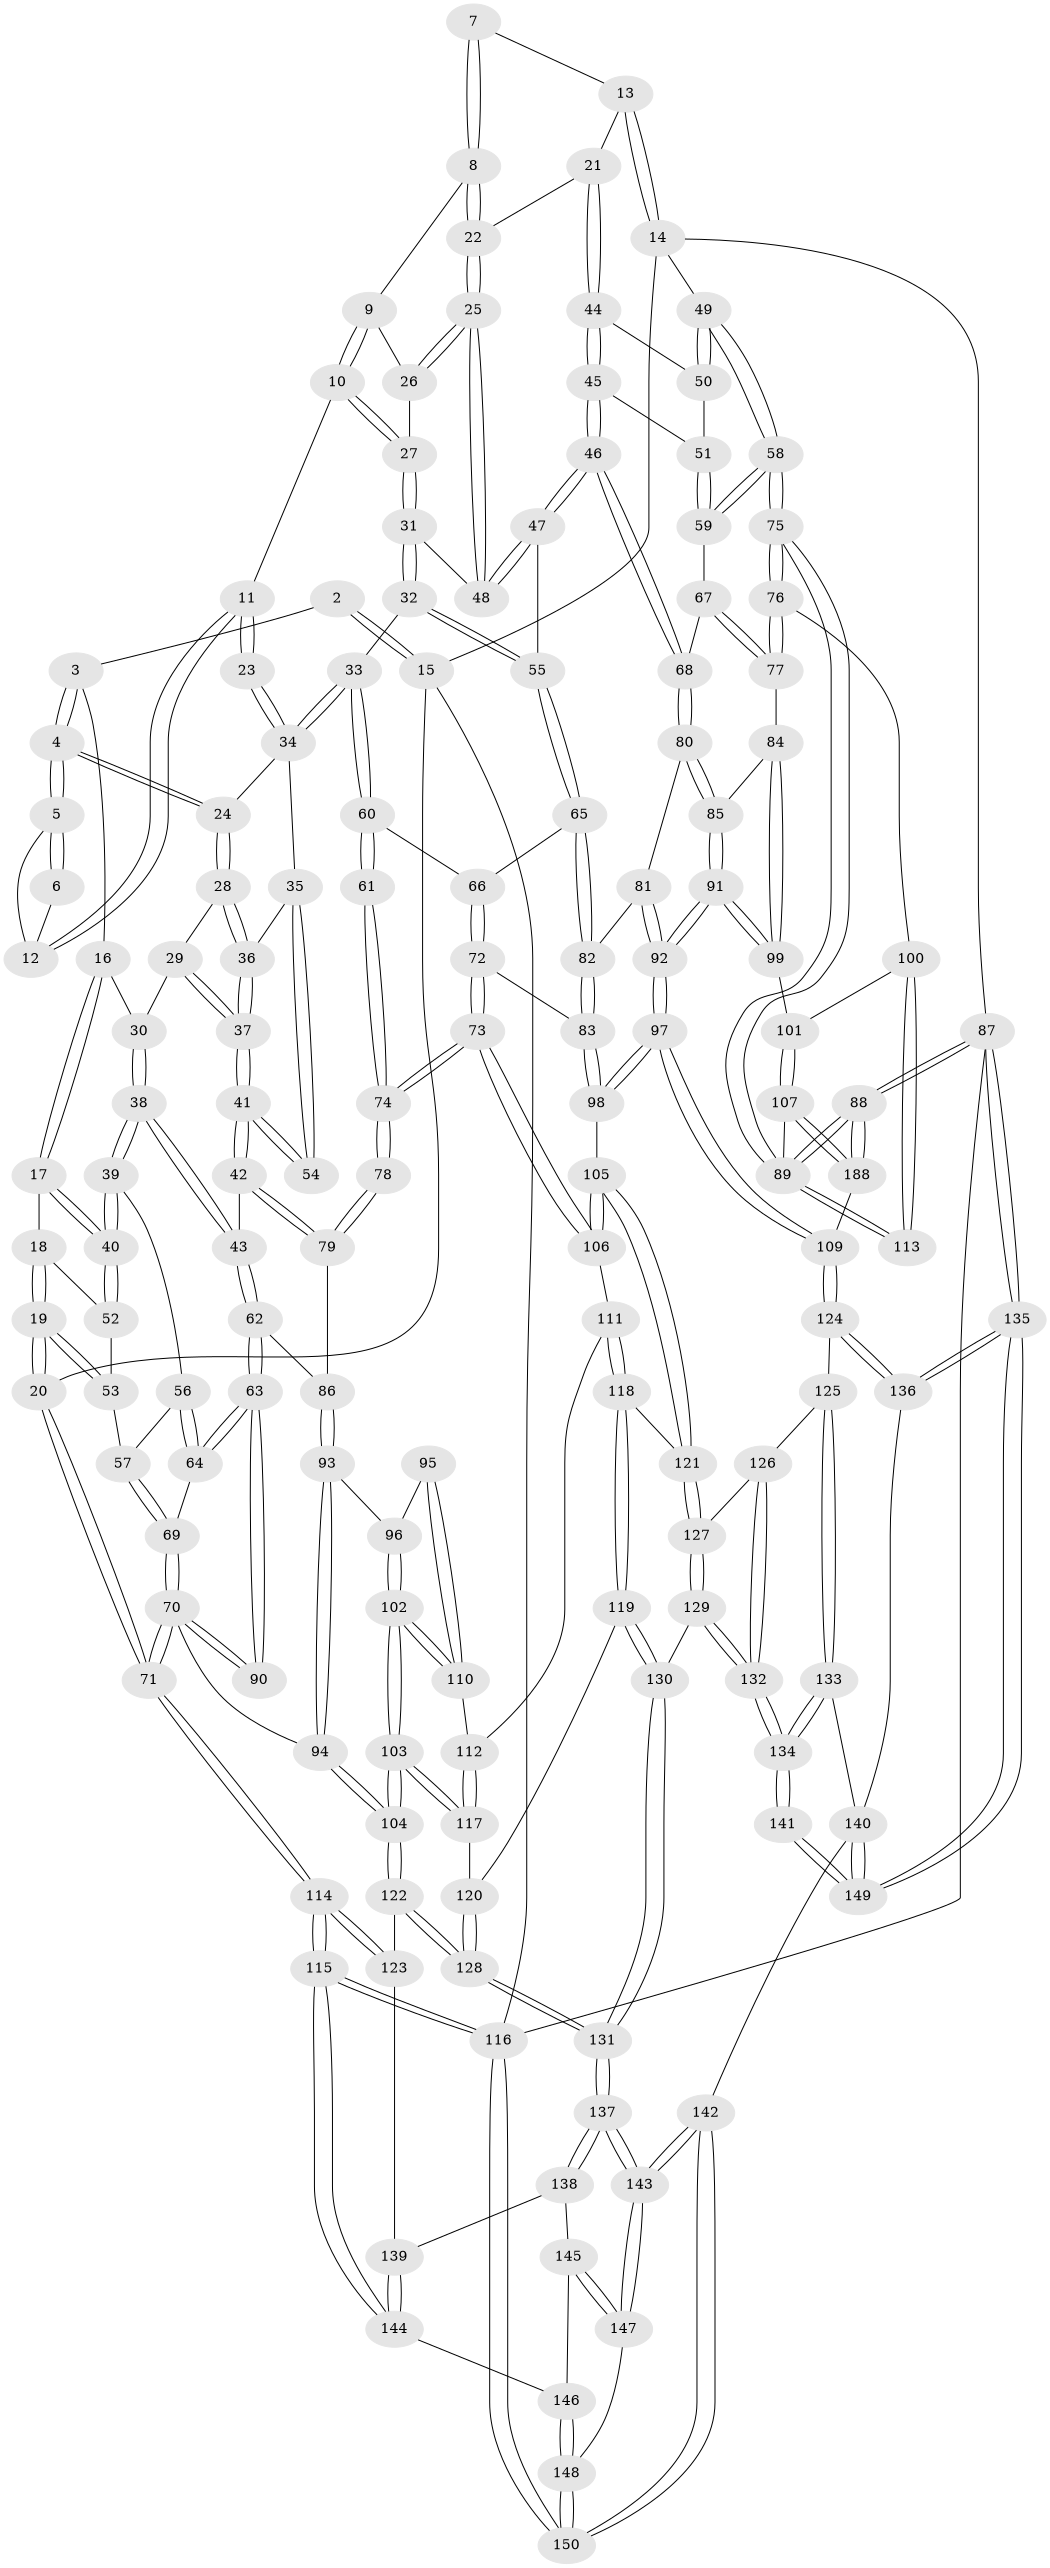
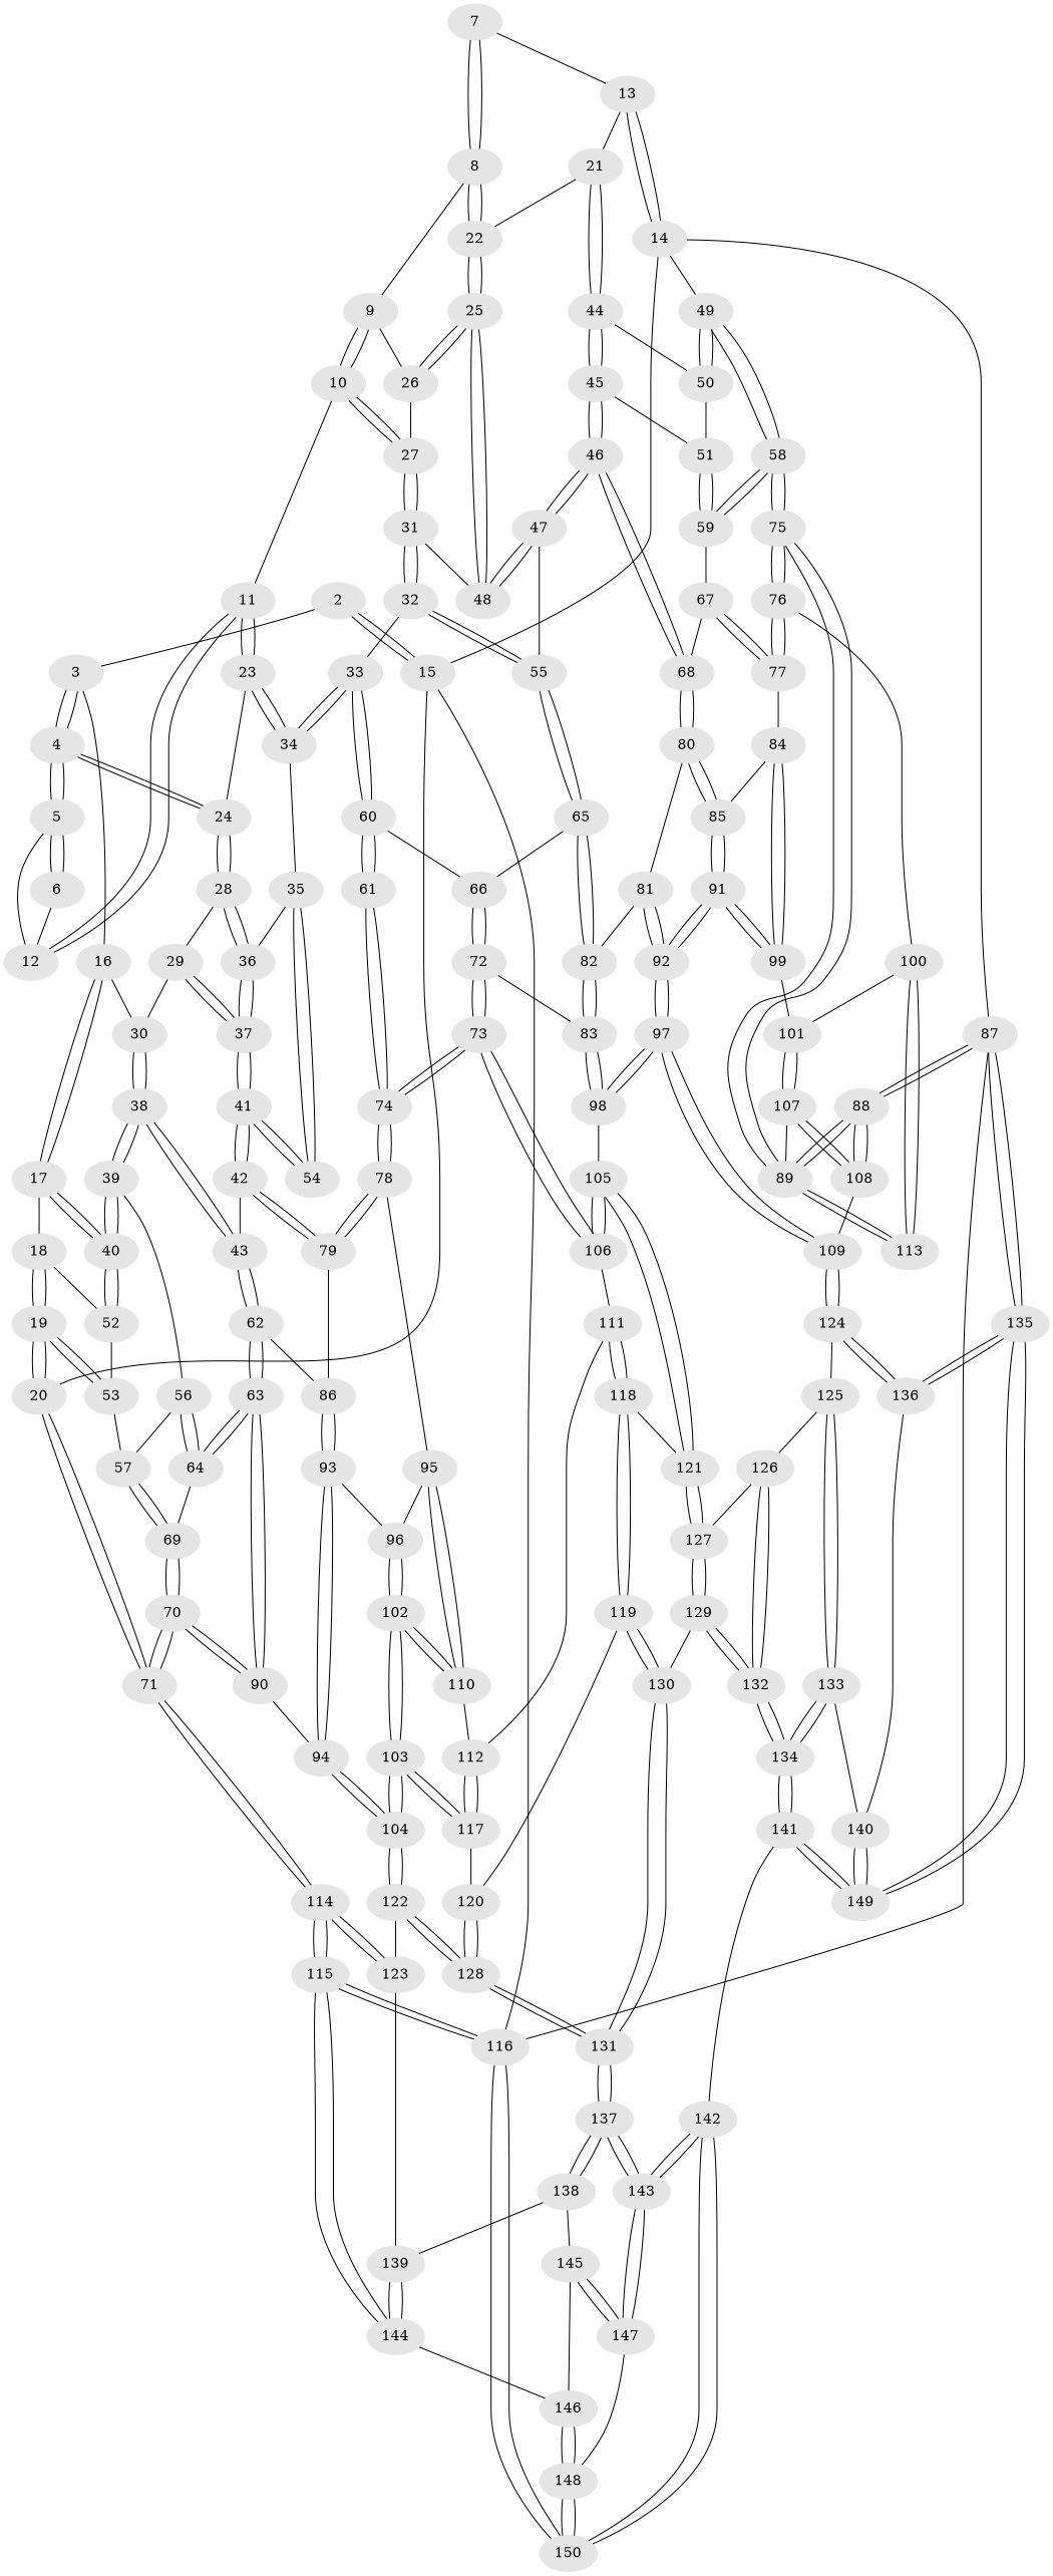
  graph {
    node [color=gray90 style=filled]
    2
    3
    15
    7
    8
    13
    4
    16
    20
    116
    5
    24
    17
    30
    6
    12
    28
    9
    22
    14
    21
    10
    26
    25
    11
    27
    23
    31
    34
    49
    87
    44
    50
    58
    88
    135
    71
    150
    18
    40
    38
    19
    52
    53
    57
    114
    45
    48
    35
    29
    36
    32
    37
    41
    39
    43
    33
    55
    60
    65
    61
    66
    54
    42
    56
    62
    64
    79
    86
    63
    46
    51
    47
    68
    59
    80
    75
    67
    69
    74
    82
    70
    76
    89
    77
    72
    78
    90
    93
    94
    83
    73
    84
    81
    85
    115
    123
    106
    98
    111
    95
    100
    113
    101
    99
    96
    110
    92
    91
    97
    105
-   108 [label=188]
+   108
    136
    149
    109
    104
    102
    122
    112
    103
    124
    121
    107
    117
    120
    128
    127
    118
    125
    119
    144
    139
    146
    130
    131
    129
    126
    133
    140
    132
    134
    137
    138
    143
    141
    142
    145
    147
    148
    2 -- 3
    2 -- 15
    2 -- 15
    3 -- 4
    3 -- 4
    3 -- 16
    15 -- 20
    15 -- 116
    7 -- 8
    7 -- 8
    7 -- 13
    8 -- 9
    8 -- 22
    8 -- 22
    13 -- 14
    13 -- 14
    13 -- 21
    4 -- 5
    4 -- 5
    4 -- 24
    4 -- 24
    16 -- 17
    16 -- 17
    16 -- 30
    20 -- 71
    20 -- 71
    116 -- 150
    116 -- 150
    5 -- 6
    5 -- 6
    5 -- 12
    24 -- 28
    24 -- 28
    17 -- 18
    17 -- 40
    17 -- 40
    30 -- 38
    30 -- 38
    6 -- 12
    28 -- 29
    28 -- 36
    28 -- 36
    9 -- 10
    9 -- 10
    9 -- 26
    22 -- 25
    22 -- 25
    14 -- 15
    14 -- 49
    14 -- 87
    21 -- 22
    21 -- 44
    21 -- 44
    10 -- 11
    10 -- 27
    10 -- 27
    26 -- 27
    25 -- 26
    25 -- 26
    25 -- 48
    25 -- 48
    11 -- 12
    11 -- 12
    11 -- 23
    11 -- 23
    27 -- 31
    27 -- 31
-   34 -- 24
+   23 -- 24
    23 -- 34
    23 -- 34
    31 -- 48
    31 -- 32
    31 -- 32
    34 -- 35
    49 -- 50
    49 -- 50
    49 -- 58
    49 -- 58
    87 -- 116
    87 -- 88
    87 -- 88
    87 -- 135
    87 -- 135
    44 -- 50
    44 -- 45
    44 -- 45
    50 -- 51
    58 -- 59
    58 -- 59
    58 -- 75
    58 -- 75
    88 -- 89
    88 -- 89
    88 -- 108
    88 -- 108
    135 -- 136
    135 -- 136
    135 -- 149
    135 -- 149
    71 -- 114
    71 -- 114
    18 -- 19
    18 -- 19
    18 -- 52
    40 -- 52
    40 -- 52
    38 -- 39
    38 -- 39
    38 -- 43
    38 -- 43
    19 -- 20
    19 -- 20
    19 -- 53
    19 -- 53
    52 -- 53
    53 -- 57
    57 -- 69
    57 -- 69
    114 -- 115
    114 -- 115
    114 -- 123
    114 -- 123
    45 -- 46
    45 -- 46
    45 -- 51
    35 -- 36
    35 -- 54
    35 -- 54
    29 -- 30
    29 -- 37
    29 -- 37
    36 -- 37
    36 -- 37
    32 -- 33
    32 -- 55
    32 -- 55
    37 -- 41
    37 -- 41
    41 -- 54
    41 -- 54
    41 -- 42
    41 -- 42
    39 -- 40
    39 -- 40
    39 -- 56
    43 -- 62
    43 -- 62
    33 -- 34
    33 -- 34
    33 -- 60
    33 -- 60
    55 -- 65
    55 -- 65
    60 -- 61
    60 -- 61
    60 -- 66
    65 -- 66
    65 -- 82
    65 -- 82
    61 -- 74
    61 -- 74
    66 -- 72
    66 -- 72
    42 -- 43
    42 -- 79
    42 -- 79
    56 -- 57
    56 -- 64
    56 -- 64
    62 -- 86
    62 -- 63
    62 -- 63
    64 -- 69
    79 -- 86
    86 -- 93
    86 -- 93
    63 -- 64
    63 -- 64
    63 -- 90
    63 -- 90
    46 -- 47
    46 -- 47
    46 -- 68
    46 -- 68
    51 -- 59
    51 -- 59
    47 -- 48
    47 -- 48
    47 -- 55
    68 -- 80
    68 -- 80
    59 -- 67
    80 -- 81
    80 -- 85
    80 -- 85
    75 -- 76
    75 -- 76
    75 -- 89
    75 -- 89
    67 -- 68
    67 -- 77
    67 -- 77
    69 -- 70
    69 -- 70
    74 -- 78
    74 -- 78
    82 -- 83
    82 -- 83
    70 -- 71
    70 -- 71
    70 -- 90
    70 -- 90
    76 -- 77
    76 -- 77
    76 -- 100
    89 -- 113
    89 -- 113
    77 -- 84
    72 -- 83
    72 -- 73
    72 -- 73
    78 -- 79
    78 -- 79
-   70 -- 94
+   78 -- 95
+   90 -- 94
    93 -- 94
    93 -- 94
    93 -- 96
    94 -- 104
    94 -- 104
    83 -- 98
    83 -- 98
    73 -- 74
    73 -- 74
    73 -- 106
    73 -- 106
    84 -- 85
    84 -- 99
    84 -- 99
    81 -- 82
    81 -- 92
    81 -- 92
    85 -- 91
    85 -- 91
    115 -- 116
    115 -- 116
    115 -- 144
    115 -- 144
    123 -- 139
    106 -- 111
    98 -- 105
    111 -- 112
    111 -- 118
    111 -- 118
    95 -- 96
    95 -- 110
    95 -- 110
    100 -- 113
    100 -- 113
    100 -- 101
    101 -- 107
    101 -- 107
    99 -- 101
    96 -- 102
    96 -- 102
    110 -- 112
    92 -- 97
    92 -- 97
    91 -- 99
    91 -- 99
    91 -- 92
    91 -- 92
    97 -- 98
    97 -- 98
    97 -- 109
    97 -- 109
    105 -- 106
    105 -- 106
    105 -- 121
    105 -- 121
    108 -- 109
    136 -- 140
    109 -- 124
    109 -- 124
    104 -- 122
    104 -- 122
    102 -- 110
    102 -- 110
    102 -- 103
    102 -- 103
    122 -- 123
    122 -- 128
    122 -- 128
    112 -- 117
    112 -- 117
    103 -- 104
    103 -- 104
    103 -- 117
    103 -- 117
    124 -- 136
    124 -- 136
    124 -- 125
    121 -- 127
    121 -- 127
    107 -- 89
    107 -- 108
    107 -- 108
    117 -- 120
    120 -- 128
    120 -- 128
    128 -- 131
    128 -- 131
    127 -- 129
    127 -- 129
    118 -- 121
    118 -- 119
    118 -- 119
    125 -- 126
    125 -- 133
    125 -- 133
    119 -- 120
    119 -- 130
    119 -- 130
    144 -- 146
    139 -- 144
    139 -- 144
    146 -- 148
    146 -- 148
    130 -- 131
    130 -- 131
    131 -- 137
    131 -- 137
    129 -- 130
    129 -- 132
    129 -- 132
    126 -- 127
    126 -- 132
    126 -- 132
    133 -- 140
    133 -- 134
    133 -- 134
    140 -- 149
    140 -- 149
    132 -- 134
    132 -- 134
    134 -- 141
    134 -- 141
    137 -- 138
    137 -- 138
    137 -- 143
    137 -- 143
    138 -- 139
    138 -- 145
    143 -- 147
    143 -- 147
    141 -- 149
    141 -- 149
-   140 -- 142
+   141 -- 142
    142 -- 150
    142 -- 150
    142 -- 143
    142 -- 143
    145 -- 146
    145 -- 147
    145 -- 147
    147 -- 148
    148 -- 150
    148 -- 150
  }
